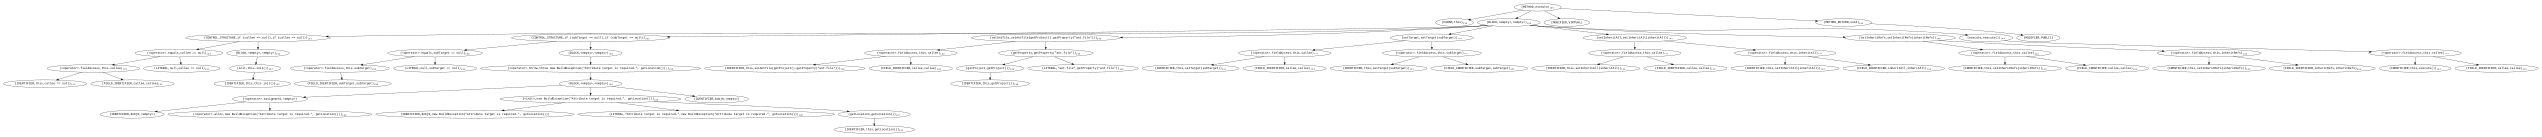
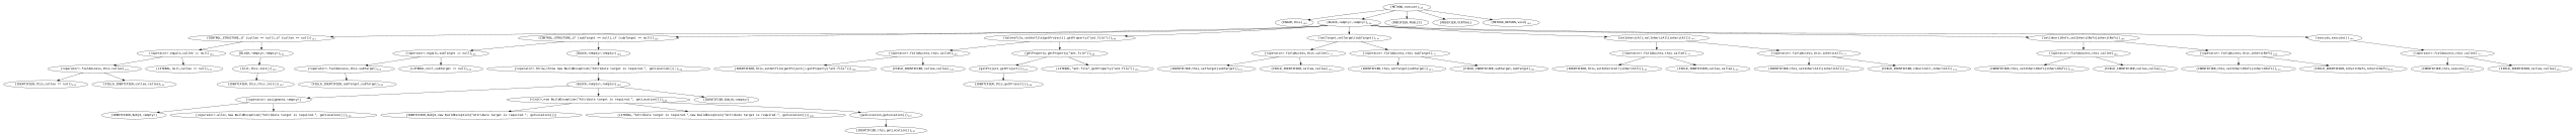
  digraph {
    fontname="Liberation Mono"
    node [fontname="Liberation Mono"]
    edge [fontname="Liberation Mono"]
    n1 [label=<(METHOD,execute)<SUB>130</SUB>>]
    n2 [label=<(PARAM,this)<SUB>130</SUB>>]
    n3 [label=<(BLOCK,&lt;empty&gt;,&lt;empty&gt;)<SUB>130</SUB>>]
    n4 [label=<(MODIFIER,PUBLIC)>]
    n5 [label=<(MODIFIER,VIRTUAL)>]
    n6 [label=<(METHOD_RETURN,void)<SUB>130</SUB>>]
    n7 [label=<(CONTROL_STRUCTURE,if (callee == null),if (callee == null))<SUB>131</SUB>>]
    n8 [label=<(CONTROL_STRUCTURE,if (subTarget == null),if (subTarget == null))<SUB>135</SUB>>]
    n9 [label=<(setAntfile,setAntfile(getProject().getProperty(&quot;ant.file&quot;)))<SUB>140</SUB>>]
    n10 [label=<(setTarget,setTarget(subTarget))<SUB>141</SUB>>]
    n11 [label=<(setInheritAll,setInheritAll(inheritAll))<SUB>142</SUB>>]
    n12 [label=<(setInheritRefs,setInheritRefs(inheritRefs))<SUB>143</SUB>>]
    n13 [label=<(execute,execute())<SUB>144</SUB>>]
    n14 [label=<(&lt;operator&gt;.equals,callee == null)<SUB>131</SUB>>]
    n15 [label=<(BLOCK,&lt;empty&gt;,&lt;empty&gt;)<SUB>131</SUB>>]
    n16 [label=<(&lt;operator&gt;.equals,subTarget == null)<SUB>135</SUB>>]
    n17 [label=<(BLOCK,&lt;empty&gt;,&lt;empty&gt;)<SUB>135</SUB>>]
    n18 [label=<(&lt;operator&gt;.fieldAccess,this.callee)<SUB>140</SUB>>]
    n19 [label=<(getProperty,getProperty(&quot;ant.file&quot;))<SUB>140</SUB>>]
    n20 [label=<(&lt;operator&gt;.fieldAccess,this.callee)<SUB>141</SUB>>]
    n21 [label=<(&lt;operator&gt;.fieldAccess,this.subTarget)<SUB>141</SUB>>]
    n22 [label=<(&lt;operator&gt;.fieldAccess,this.callee)<SUB>142</SUB>>]
    n23 [label=<(&lt;operator&gt;.fieldAccess,this.inheritAll)<SUB>142</SUB>>]
    n24 [label=<(&lt;operator&gt;.fieldAccess,this.callee)<SUB>143</SUB>>]
    n25 [label=<(&lt;operator&gt;.fieldAccess,this.inheritRefs)<SUB>143</SUB>>]
    n26 [label=<(&lt;operator&gt;.fieldAccess,this.callee)<SUB>144</SUB>>]
    n27 [label=<(&lt;operator&gt;.fieldAccess,this.callee)<SUB>131</SUB>>]
    n28 [label=<(LITERAL,null,callee == null)<SUB>131</SUB>>]
    n29 [label=<(init,this.init())<SUB>132</SUB>>]
    n30 [label=<(IDENTIFIER,this,callee == null)<SUB>131</SUB>>]
    n31 [label=<(FIELD_IDENTIFIER,callee,callee)<SUB>131</SUB>>]
    n32 [label=<(IDENTIFIER,this,this.init())<SUB>132</SUB>>]
    n33 [label=<(&lt;operator&gt;.fieldAccess,this.subTarget)<SUB>135</SUB>>]
    n34 [label=<(LITERAL,null,subTarget == null)<SUB>135</SUB>>]
    n35 [label=<(&lt;operator&gt;.throw,throw new BuildException(&quot;Attribute target is required.&quot;, getLocation());)<SUB>136</SUB>>]
    n36 [label=<(FIELD_IDENTIFIER,subTarget,subTarget)<SUB>135</SUB>>]
    n37 [label=<(BLOCK,&lt;empty&gt;,&lt;empty&gt;)<SUB>136</SUB>>]
    n38 [label=<(&lt;operator&gt;.assignment,&lt;empty&gt;)>]
    n39 [label=<(&lt;init&gt;,new BuildException(&quot;Attribute target is required.&quot;, getLocation()))<SUB>136</SUB>>]
    n40 [label=<(IDENTIFIER,$obj0,&lt;empty&gt;)>]
    n41 [label=<(IDENTIFIER,$obj0,&lt;empty&gt;)>]
    n42 [label=<(&lt;operator&gt;.alloc,new BuildException(&quot;Attribute target is required.&quot;, getLocation()))<SUB>136</SUB>>]
    n43 [label=<(IDENTIFIER,$obj0,new BuildException(&quot;Attribute target is required.&quot;, getLocation()))>]
    n44 [label=<(LITERAL,&quot;Attribute target is required.&quot;,new BuildException(&quot;Attribute target is required.&quot;, getLocation()))<SUB>136</SUB>>]
    n45 [label=<(getLocation,getLocation())<SUB>137</SUB>>]
    n46 [label=<(IDENTIFIER,this,getLocation())<SUB>137</SUB>>]
    n47 [label=<(IDENTIFIER,this,setAntfile(getProject().getProperty(&quot;ant.file&quot;)))<SUB>140</SUB>>]
    n48 [label=<(FIELD_IDENTIFIER,callee,callee)<SUB>140</SUB>>]
    n49 [label=<(getProject,getProject())<SUB>140</SUB>>]
    n50 [label=<(LITERAL,&quot;ant.file&quot;,getProperty(&quot;ant.file&quot;))<SUB>140</SUB>>]
    n51 [label=<(IDENTIFIER,this,getProject())<SUB>140</SUB>>]
    n52 [label=<(IDENTIFIER,this,setTarget(subTarget))<SUB>141</SUB>>]
    n53 [label=<(FIELD_IDENTIFIER,callee,callee)<SUB>141</SUB>>]
    n54 [label=<(IDENTIFIER,this,setTarget(subTarget))<SUB>141</SUB>>]
    n55 [label=<(FIELD_IDENTIFIER,subTarget,subTarget)<SUB>141</SUB>>]
    n56 [label=<(IDENTIFIER,this,setInheritAll(inheritAll))<SUB>142</SUB>>]
    n57 [label=<(FIELD_IDENTIFIER,callee,callee)<SUB>142</SUB>>]
    n58 [label=<(IDENTIFIER,this,setInheritAll(inheritAll))<SUB>142</SUB>>]
    n59 [label=<(FIELD_IDENTIFIER,inheritAll,inheritAll)<SUB>142</SUB>>]
    n60 [label=<(IDENTIFIER,this,setInheritRefs(inheritRefs))<SUB>143</SUB>>]
    n61 [label=<(FIELD_IDENTIFIER,callee,callee)<SUB>143</SUB>>]
    n62 [label=<(IDENTIFIER,this,setInheritRefs(inheritRefs))<SUB>143</SUB>>]
    n63 [label=<(FIELD_IDENTIFIER,inheritRefs,inheritRefs)<SUB>843</SUB>>]
    n64 [label=<(IDENTIFIER,this,execute())<SUB>144</SUB>>]
    n65 [label=<(FIELD_IDENTIFIER,callee,callee)<SUB>144</SUB>>]
    n1 -> n2
    n1 -> n3
-   n6 -> n4
+   n1 -> n4
    n1 -> n5
    n1 -> n6
    n3 -> n7
    n3 -> n8
    n3 -> n9
    n3 -> n10
    n3 -> n11
    n3 -> n12
    n3 -> n13
    n7 -> n14
    n7 -> n15
    n8 -> n16
    n8 -> n17
    n9 -> n18
    n9 -> n19
    n10 -> n20
    n10 -> n21
    n11 -> n22
    n11 -> n23
    n12 -> n24
    n12 -> n25
    n13 -> n26
    n14 -> n27
    n14 -> n28
    n15 -> n29
    n16 -> n33
    n16 -> n34
    n17 -> n35
    n18 -> n47
    n18 -> n48
    n19 -> n49
    n19 -> n50
    n20 -> n52
    n20 -> n53
    n21 -> n54
    n21 -> n55
    n22 -> n56
    n22 -> n57
    n23 -> n58
    n23 -> n59
    n24 -> n60
    n24 -> n61
    n25 -> n62
    n25 -> n63
    n26 -> n64
    n26 -> n65
    n27 -> n30
    n27 -> n31
    n29 -> n32
    n33 -> n36
    n35 -> n37
    n37 -> n38
    n37 -> n39
    n37 -> n40
    n38 -> n41
    n38 -> n42
    n39 -> n43
    n39 -> n44
    n39 -> n45
    n45 -> n46
    n49 -> n51
  }
